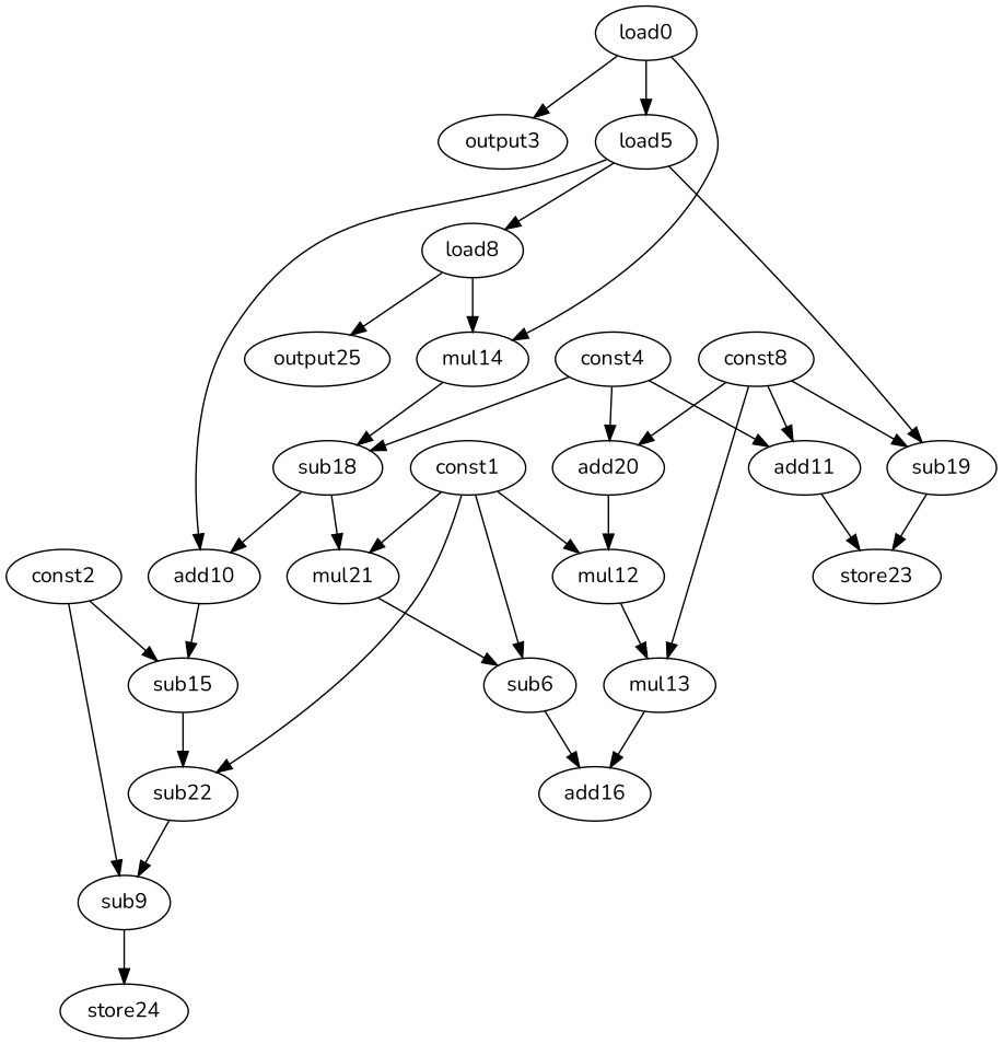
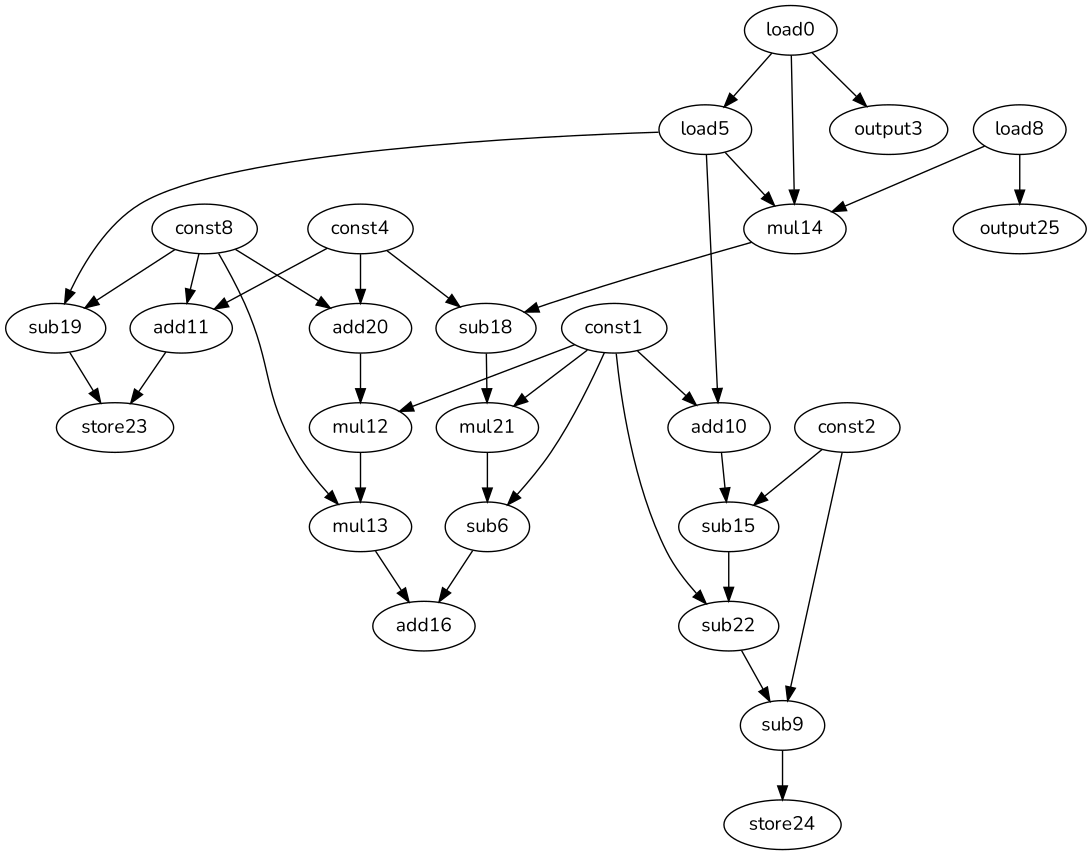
  digraph {
    fontname=Nunito
    node [fontname=Nunito opcode=const]
    edge [fontname=Nunito operand=0]
    n1 [label=load0]
    output3 [opcode=output]
    load5 [opcode=load]
    mul14 [opcode=mul]
    load8 [opcode=load]
    add10 [opcode=add]
    sub19 [opcode=sub]
    n8 [label=sub18 opcode=add]
    const1
    sub6 [opcode=sub]
    mul12 [opcode=mul]
    mul21 [opcode=mul]
    sub22 [opcode=sub]
    add16 [opcode=add]
    mul13 [opcode=mul]
    sub9 [opcode=sub]
    const2
    sub15 [opcode=sub]
    store24 [opcode=store]
    const4
    add11 [opcode=add]
    add20 [opcode=add]
    store23 [opcode=store]
    output25 [opcode=output]
    n25 [label=const8]
    n1 -> output3
    n1 -> load5
    n1 -> mul14
-   load5 -> load8
+   load5 -> mul14
    load5 -> add10 [operand=1]
    load5 -> sub19
    mul14 -> n8 [operand=1]
    load8 -> mul14 [operand=1]
    load8 -> output25
    add10 -> sub15
    sub19 -> store23
-   n8 -> add10
+   const1 -> add10
    n8 -> mul21 [operand=1]
    const1 -> sub6
    const1 -> mul12
    const1 -> mul21
    const1 -> sub22
    sub6 -> add16 [operand=1]
    mul12 -> mul13
    mul21 -> sub6 [operand=1]
    sub22 -> sub9 [operand=1]
    mul13 -> add16
    sub9 -> store24 [operand=1]
    const2 -> sub9
    const2 -> sub15 [operand=1]
    sub15 -> sub22 [operand=1]
    const4 -> n8
    const4 -> add11
    const4 -> add20
    add11 -> store23 [operand=1]
    add20 -> mul12 [operand=1]
    n25 -> sub19 [operand=1]
    n25 -> mul13 [operand=1]
    n25 -> add11 [operand=1]
    n25 -> add20 [operand=1]
  }
